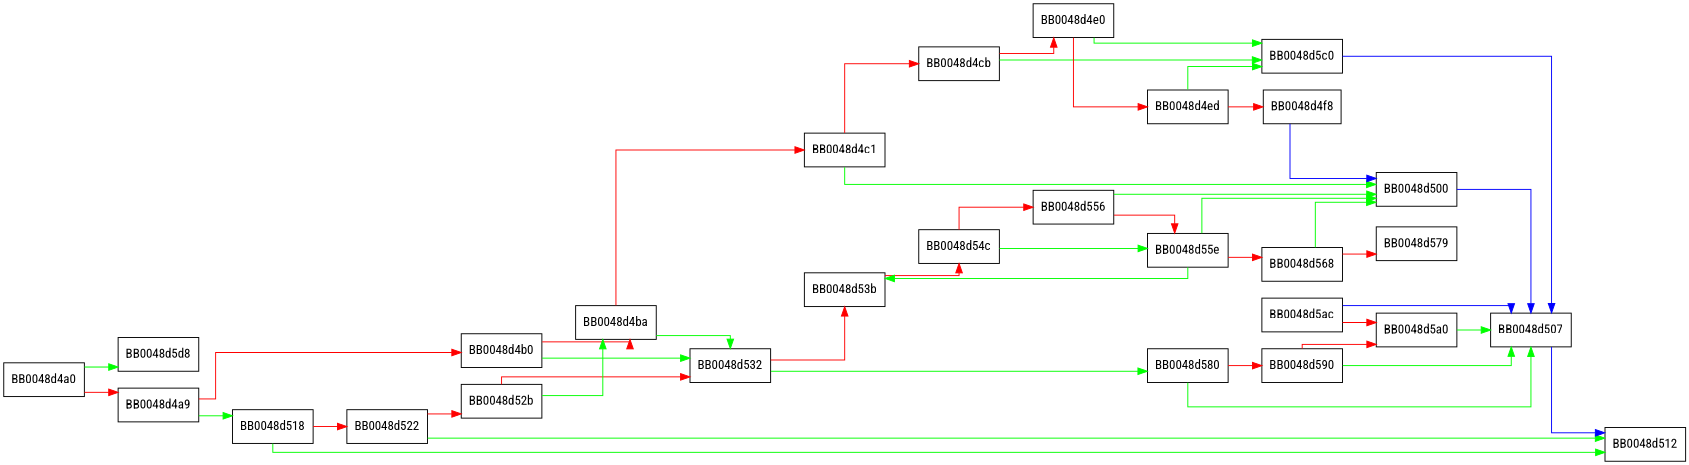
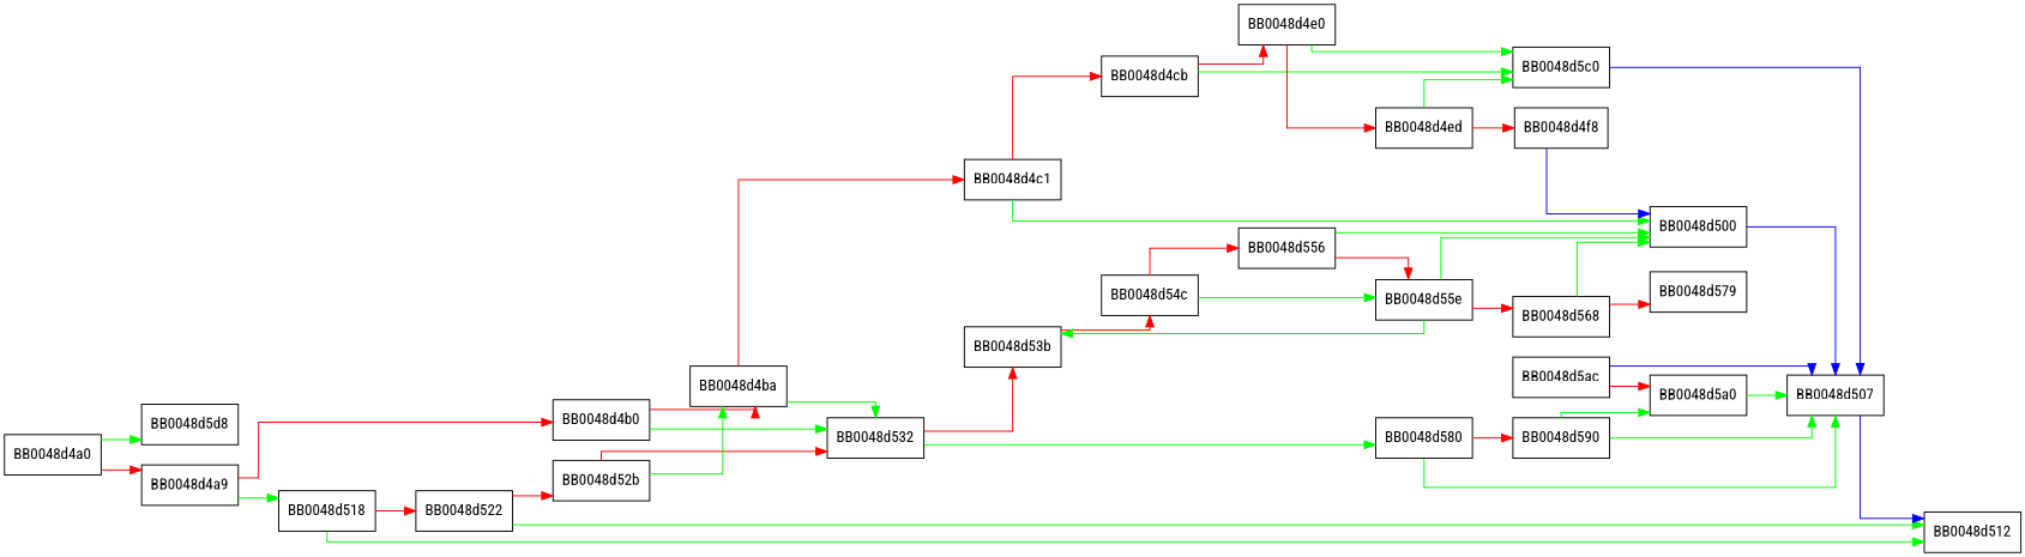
  digraph {
    fontname="Roboto Condensed"
    rankdir=LR
    splines=ortho
    node [fontname="Roboto Condensed" shape=box]
    edge [color=green fontname="Roboto Condensed"]
    BB0048d4a0
    BB0048d5d8
    BB0048d4a9
    BB0048d518
    BB0048d4b0
    BB0048d512
    BB0048d522
    BB0048d532
    BB0048d4ba
    BB0048d52b
    BB0048d580
    BB0048d53b
    BB0048d4c1
    BB0048d507
    BB0048d590
    BB0048d54c
    BB0048d500
    BB0048d4cb
    BB0048d5c0
    BB0048d4e0
    BB0048d4ed
    BB0048d4f8
    BB0048d5a0
    BB0048d55e
    BB0048d568
    BB0048d556
    BB0048d579
    BB0048d5ac
    BB0048d4a0 -> BB0048d5d8
    BB0048d4a0 -> BB0048d4a9 [color=red]
    BB0048d4a9 -> BB0048d518
    BB0048d4a9 -> BB0048d4b0 [color=red]
    BB0048d518 -> BB0048d512
    BB0048d518 -> BB0048d522 [color=red]
    BB0048d4b0 -> BB0048d532
    BB0048d4b0 -> BB0048d4ba [color=red]
    BB0048d522 -> BB0048d512
    BB0048d522 -> BB0048d52b [color=red]
    BB0048d532 -> BB0048d580
    BB0048d532 -> BB0048d53b [color=red]
    BB0048d4ba -> BB0048d532
    BB0048d4ba -> BB0048d4c1 [color=red]
    BB0048d52b -> BB0048d532 [color=red]
    BB0048d52b -> BB0048d4ba
    BB0048d580 -> BB0048d507
    BB0048d580 -> BB0048d590 [color=red]
    BB0048d53b -> BB0048d54c [color=red]
    BB0048d4c1 -> BB0048d500
    BB0048d4c1 -> BB0048d4cb [color=red]
    BB0048d507 -> BB0048d512 [color=blue]
    BB0048d590 -> BB0048d507
-   BB0048d590 -> BB0048d5a0 [color=red]
+   BB0048d590 -> BB0048d5a0
    BB0048d54c -> BB0048d55e
    BB0048d54c -> BB0048d556 [color=red]
    BB0048d500 -> BB0048d507 [color=blue]
    BB0048d4cb -> BB0048d5c0
    BB0048d4cb -> BB0048d4e0 [color=red]
    BB0048d5c0 -> BB0048d507 [color=blue]
    BB0048d4e0 -> BB0048d5c0
    BB0048d4e0 -> BB0048d4ed [color=red]
    BB0048d4ed -> BB0048d5c0
    BB0048d4ed -> BB0048d4f8 [color=red]
    BB0048d4f8 -> BB0048d500 [color=blue]
    BB0048d5a0 -> BB0048d507
    BB0048d55e -> BB0048d53b
    BB0048d55e -> BB0048d500
    BB0048d55e -> BB0048d568 [color=red]
    BB0048d568 -> BB0048d500
    BB0048d568 -> BB0048d579 [color=red]
    BB0048d556 -> BB0048d500
    BB0048d556 -> BB0048d55e [color=red]
    BB0048d5ac -> BB0048d507 [color=blue]
    BB0048d5ac -> BB0048d5a0 [color=red]
  }
